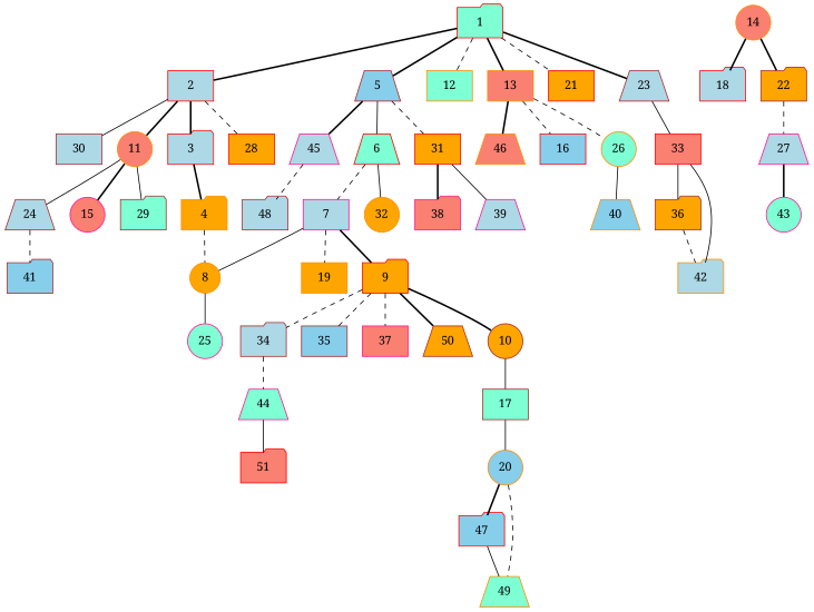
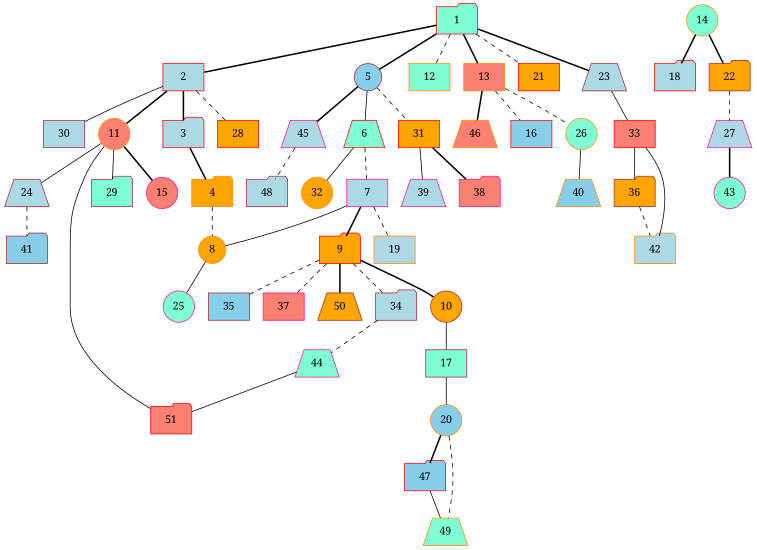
  graph {
    fontname="Noto Serif"
    node [color=brown fillcolor=lightblue fontname="Noto Serif" shape=folder style=filled]
    edge [fontname="Noto Serif" style=bold]
    1 [color=red fillcolor=aquamarine]
    2 [color=red shape=box]
-   5 [fillcolor=skyblue shape=trapezium]
+   5 [fillcolor=skyblue shape=circle]
    12 [color=darkorange fillcolor=aquamarine shape=box]
    13 [color=darkorange fillcolor=salmon shape=box]
    21 [color=red fillcolor=orange shape=box]
    23 [shape=trapezium]
    3 [color=red]
    11 [color=darkorange fillcolor=salmon shape=circle]
    28 [color=red fillcolor=orange shape=box]
    30 [shape=box]
    6 [color=red fillcolor=aquamarine shape=trapezium]
    31 [color=red fillcolor=orange shape=box]
    45 [color=deeppink shape=trapezium]
    16 [color=red fillcolor=skyblue shape=box]
    26 [color=darkorange fillcolor=aquamarine shape=circle]
    46 [color=darkorange fillcolor=salmon shape=trapezium]
    33 [color=red fillcolor=salmon shape=box]
    4 [color=darkorange fillcolor=orange]
    15 [color=deeppink fillcolor=salmon shape=circle]
    24 [shape=trapezium]
    29 [fillcolor=aquamarine]
    51 [color=red fillcolor=salmon]
    8 [color=darkorange fillcolor=orange shape=circle]
    25 [color=deeppink fillcolor=aquamarine shape=circle]
    7 [color=deeppink shape=box]
    32 [color=darkorange fillcolor=orange shape=circle]
    38 [color=deeppink fillcolor=salmon]
    39 [color=deeppink shape=trapezium]
    48
    9 [color=red fillcolor=orange]
-   19 [color=darkorange fillcolor=orange shape=box]
+   19 [color=darkorange shape=box]
    10 [fillcolor=orange shape=circle]
    34
    35 [fillcolor=skyblue shape=box]
    37 [color=deeppink fillcolor=salmon shape=box]
    50 [fillcolor=orange shape=trapezium]
    17 [fillcolor=aquamarine shape=box]
    44 [color=deeppink fillcolor=aquamarine shape=trapezium]
    20 [color=darkorange fillcolor=skyblue shape=circle]
    41 [fillcolor=skyblue]
-   14 [color=darkorange fillcolor=salmon shape=circle]
+   14 [color=darkorange fillcolor=aquamarine shape=circle]
    18 [color=red]
    22 [fillcolor=orange]
    40 [color=darkorange fillcolor=skyblue shape=trapezium]
    27 [color=deeppink shape=trapezium]
    47 [color=red fillcolor=skyblue]
    49 [color=darkorange fillcolor=aquamarine shape=trapezium]
    43 [color=deeppink fillcolor=aquamarine shape=circle]
    36 [fillcolor=orange]
    42 [color=darkorange]
    1 -- 2
    1 -- 5
    1 -- 12 [style=dashed]
    1 -- 13
    1 -- 21 [style=dashed]
    1 -- 23
    2 -- 3
    2 -- 11
    2 -- 28 [style=dashed]
    2 -- 30 [style=solid]
    5 -- 6 [style=solid]
    5 -- 31 [style=dashed]
    5 -- 45
    13 -- 16 [style=dashed]
    13 -- 26 [style=dashed]
    13 -- 46
    23 -- 33 [style=solid]
    3 -- 4
    11 -- 15
    11 -- 24 [style=solid]
    11 -- 29 [style=solid]
+   11 -- 51 [style=solid]
    6 -- 7 [style=dashed]
    6 -- 32 [style=solid]
    31 -- 38
    31 -- 39 [style=solid]
    45 -- 48 [style=dashed]
    26 -- 40 [style=solid]
    33 -- 36 [style=solid]
    33 -- 42 [style=solid]
    4 -- 8 [style=dashed]
    24 -- 41 [style=dashed]
    8 -- 25 [style=solid]
    7 -- 8 [style=solid]
    7 -- 9
    7 -- 19 [style=dashed]
    9 -- 10
    9 -- 34 [style=dashed]
    9 -- 35 [style=dashed]
    9 -- 37 [style=dashed]
    9 -- 50
    10 -- 17 [style=solid]
    34 -- 44 [style=dashed]
    17 -- 20 [style=solid]
    44 -- 51 [style=solid]
    20 -- 47
    20 -- 49 [style=dashed]
    14 -- 18
    14 -- 22
    22 -- 27 [style=dashed]
    27 -- 43
    47 -- 49 [style=solid]
    36 -- 42 [style=dashed]
  }
